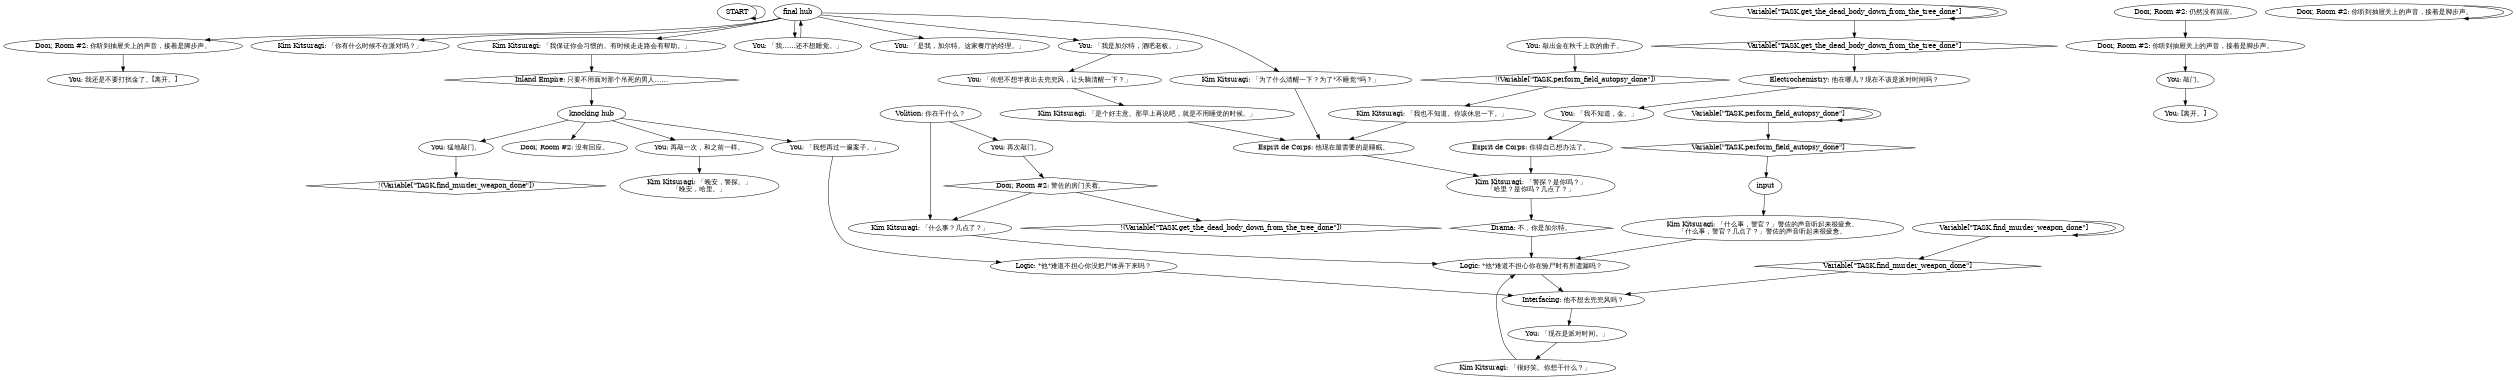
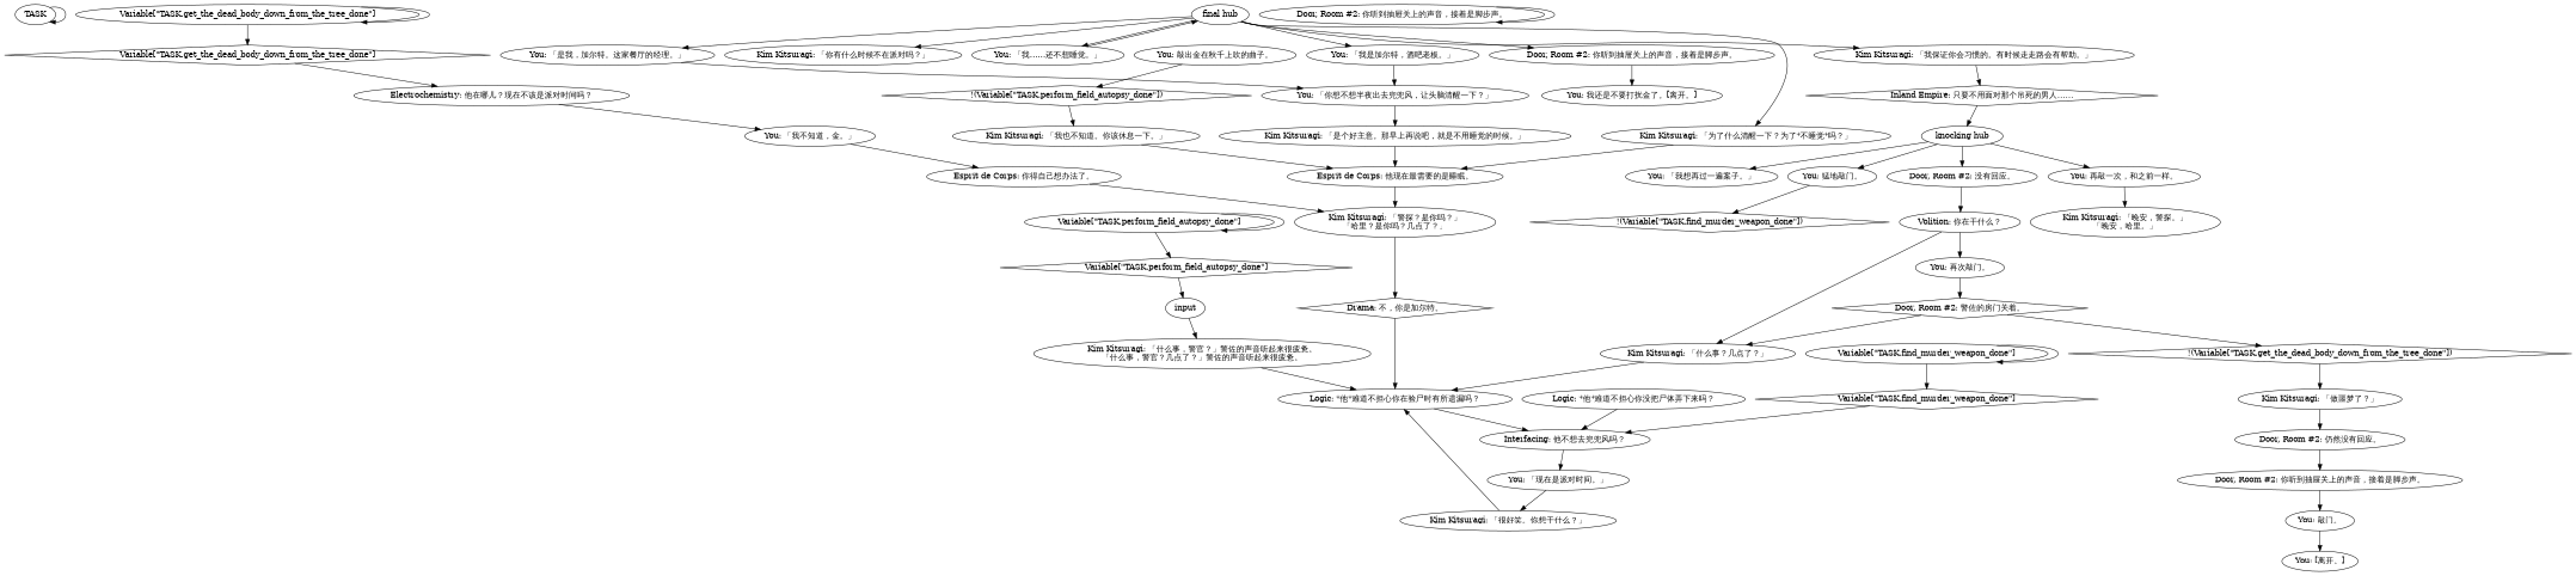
  digraph {
-   n1 [label=START]
+   n1 [label=TASK]
    n2 [label=input]
    n3 [label="Kim Kitsuragi: 「什么事，警官？」警佐的声音听起来很疲惫。\n「什么事，警官？几点了？」警佐的声音听起来很疲惫。"]
    n4 [label="Logic: *他*难道不担心你在验尸时有所遗漏吗？"]
    n5 [label="Variable[\"TASK.find_murder_weapon_done\"]"]
    n6 [label="Variable[\"TASK.find_murder_weapon_done\"]" shape=diamond]
    n7 [label="Interfacing: 他不想去兜兜风吗？"]
    n8 [label="You: 「现在是派对时间。」"]
    n9 [label="!(Variable[\"TASK.find_murder_weapon_done\"])" shape=diamond]
    n10 [label="Door, Room #2: 你听到抽屉关上的声音，接着是脚步声。"]
    n11 [label="You: 敲门。"]
    n12 [label="You: [离开。]"]
    n13 [label="Electrochemistry: 他在哪儿？现在不该是派对时间吗？"]
    n14 [label="You: 「我不知道，金。」"]
    n15 [label="Esprit de Corps: 你得自己想办法了。"]
    n16 [label="Variable[\"TASK.perform_field_autopsy_done\"]"]
    n17 [label="Variable[\"TASK.perform_field_autopsy_done\"]" shape=diamond]
    n18 [label="!(Variable[\"TASK.perform_field_autopsy_done\"])" shape=diamond]
    n19 [label="Kim Kitsuragi: 「我也不知道。你该休息一下。」"]
    n20 [label="Esprit de Corps: 他现在最需要的是睡眠。"]
    n21 [label="Door, Room #2: 你听到抽屉关上的声音，接着是脚步声。"]
    n22 [label="You: 我还是不要打扰金了。[离开。]"]
    n23 [label="You: 「你想不想半夜出去兜兜风，让头脑清醒一下？」"]
    n24 [label="Kim Kitsuragi: 「是个好主意。那早上再说吧，就是不用睡觉的时候。」"]
    n25 [label="Kim Kitsuragi: 「很好笑。你想干什么？」"]
    n26 [label="Kim Kitsuragi: 「你有什么时候不在派对吗？」"]
    n27 [label="Inland Empire: 只要不用面对那个吊死的男人……" shape=diamond]
    n28 [label="knocking hub"]
    n29 [label="You: 「我想再过一遍案子。」"]
    n30 [label="Door, Room #2: 没有回应。"]
    n31 [label="You: 再敲一次，和之前一样。"]
    n32 [label="You: 猛地敲门。"]
    n33 [label="Kim Kitsuragi: 「警探？是你吗？」\n「哈里？是你吗？几点了？」"]
    n34 [label="Drama: 不，你是加尔特。" shape=diamond]
    n35 [label="final hub"]
    n36 [label="Kim Kitsuragi: 「为了什么清醒一下？为了*不睡觉*吗？」"]
    n37 [label="Kim Kitsuragi: 「我保证你会习惯的。有时候走走路会有帮助。」"]
    n38 [label="You: 「我是加尔特，酒吧老板。」"]
    n39 [label="You: 「我……还不想睡觉。」"]
    n40 [label="You: 「是我，加尔特。这家餐厅的经理。」"]
+   n41 [label="Kim Kitsuragi: 「做噩梦了？」"]
    n42 [label="Door, Room #2: 仍然没有回应。"]
    n43 [label="Logic: *他*难道不担心你没把尸体弄下来吗？"]
    n44 [label="Variable[\"TASK.get_the_dead_body_down_from_the_tree_done\"]"]
    n45 [label="Variable[\"TASK.get_the_dead_body_down_from_the_tree_done\"]" shape=diamond]
    n46 [label="!(Variable[\"TASK.get_the_dead_body_down_from_the_tree_done\"])" shape=diamond]
    n47 [label="Door, Room #2: 警佐的房门关着。" shape=diamond]
    n48 [label="Kim Kitsuragi: 「什么事？几点了？」"]
    n49 [label="Kim Kitsuragi: 「晚安，警探。」\n「晚安，哈里。」"]
    n50 [label="Door, Room #2: 你听到抽屉关上的声音，接着是脚步声。"]
    n51 [label="Volition: 你在干什么？"]
    n52 [label="You: 再次敲门。"]
    n53 [label="You: 敲出金在秋千上吹的曲子。"]
    n1 -> n1
    n2 -> n3
    n3 -> n4
    n4 -> n7
    n5 -> n5
    n5 -> n6
    n6 -> n7
    n7 -> n8
    n8 -> n25
    n10 -> n11
    n11 -> n12
    n13 -> n14
    n14 -> n15
    n15 -> n33
    n16 -> n16
    n16 -> n17
    n17 -> n2
    n18 -> n19
    n19 -> n20
    n20 -> n33
    n21 -> n22
    n23 -> n24
    n24 -> n20
    n25 -> n4
    n27 -> n28
    n28 -> n29
    n28 -> n30
    n28 -> n31
    n28 -> n32
-   n29 -> n43
+   n30 -> n51
    n31 -> n49
    n32 -> n9
    n33 -> n34
    n34 -> n4
    n35 -> n21
    n35 -> n26
    n35 -> n36
    n35 -> n37
    n35 -> n38
    n35 -> n39
    n35 -> n40
    n36 -> n20
    n37 -> n27
    n38 -> n23
    n39 -> n35
+   n40 -> n23
+   n41 -> n42
    n42 -> n10
    n43 -> n7
    n44 -> n44
    n44 -> n45
    n45 -> n13
+   n46 -> n41
    n47 -> n46
    n47 -> n48
    n48 -> n4
    n50 -> n50
    n51 -> n48
    n51 -> n52
    n52 -> n47
    n53 -> n18
  }
